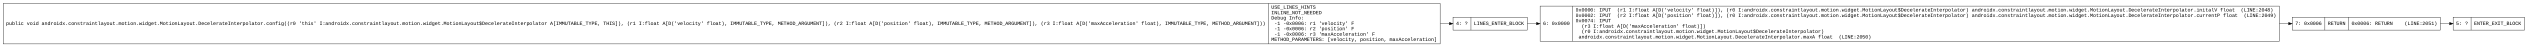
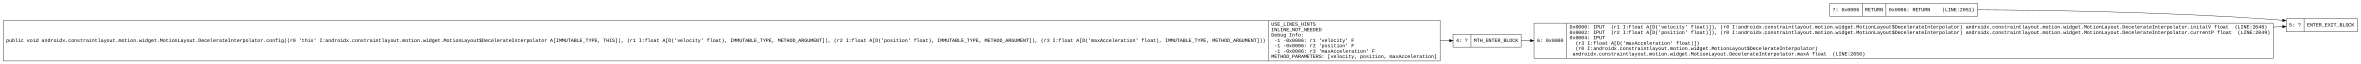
  digraph {
    fontname="Liberation Mono"
    rankdir=LR
    node [fontname="Liberation Mono" shape=record]
    edge [fontname="Liberation Mono"]
-   n1 [label="{4\:\ ?|LINES_ENTER_BLOCK\l}"]
-   n2 [label="{6\:\ 0x0000|0x0000: IPUT  (r1 I:float A[D('velocity' float)]), (r0 I:androidx.constraintlayout.motion.widget.MotionLayout$DecelerateInterpolator) androidx.constraintlayout.motion.widget.MotionLayout.DecelerateInterpolator.initalV float  (LINE:2048)\l0x0002: IPUT  (r2 I:float A[D('position' float)]), (r0 I:androidx.constraintlayout.motion.widget.MotionLayout$DecelerateInterpolator) androidx.constraintlayout.motion.widget.MotionLayout.DecelerateInterpolator.currentP float  (LINE:2049)\l0x0074: IPUT  \l  (r3 I:float A[D('maxAcceleration' float)])\l  (r0 I:androidx.constraintlayout.motion.widget.MotionLayout$DecelerateInterpolator)\l androidx.constraintlayout.motion.widget.MotionLayout.DecelerateInterpolator.maxA float  (LINE:2050)\l}"]
+   n1 [label="{4\:\ ?|MTH_ENTER_BLOCK\l}"]
+   n2 [label="{6\:\ 0x0000|0x0000: IPUT  (r1 I:float A[D('velocity' float)]), (r0 I:androidx.constraintlayout.motion.widget.MotionLayout$DecelerateInterpolator) androidx.constraintlayout.motion.widget.MotionLayout.DecelerateInterpolator.initalV float  (LINE:2048)\l0x0002: IPUT  (r2 I:float A[D('position' float)]), (r0 I:androidx.constraintlayout.motion.widget.MotionLayout$DecelerateInterpolator) androidx.constraintlayout.motion.widget.MotionLayout.DecelerateInterpolator.currentP float  (LINE:2049)\l0x0004: IPUT  \l  (r3 I:float A[D('maxAcceleration' float)])\l  (r0 I:androidx.constraintlayout.motion.widget.MotionLayout$DecelerateInterpolator)\l androidx.constraintlayout.motion.widget.MotionLayout.DecelerateInterpolator.maxA float  (LINE:2050)\l}"]
    n3 [label="{7\:\ 0x0006|RETURN\l|0x0006: RETURN    (LINE:2051)\l}"]
    n4 [label="{5\:\ ?|ENTER_EXIT_BLOCK\l}"]
    n5 [label="{public void androidx.constraintlayout.motion.widget.MotionLayout.DecelerateInterpolator.config((r0 'this' I:androidx.constraintlayout.motion.widget.MotionLayout$DecelerateInterpolator A[IMMUTABLE_TYPE, THIS]), (r1 I:float A[D('velocity' float), IMMUTABLE_TYPE, METHOD_ARGUMENT]), (r2 I:float A[D('position' float), IMMUTABLE_TYPE, METHOD_ARGUMENT]), (r3 I:float A[D('maxAcceleration' float), IMMUTABLE_TYPE, METHOD_ARGUMENT]))  | USE_LINES_HINTS\lINLINE_NOT_NEEDED\lDebug Info:\l  \-1 \-0x0006: r1 'velocity' F\l  \-1 \-0x0006: r2 'position' F\l  \-1 \-0x0006: r3 'maxAcceleration' F\lMETHOD_PARAMETERS: [velocity, position, maxAcceleration]\l}"]
    n1 -> n2
-   n2 -> n3
+   n2 -> n4
    n3 -> n4
    n5 -> n1
  }
